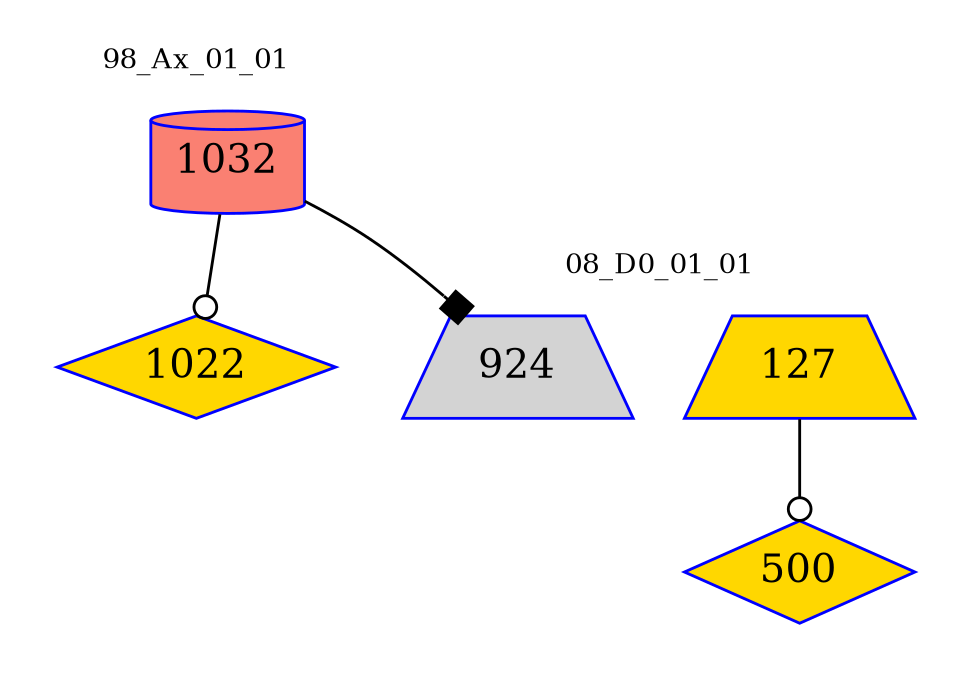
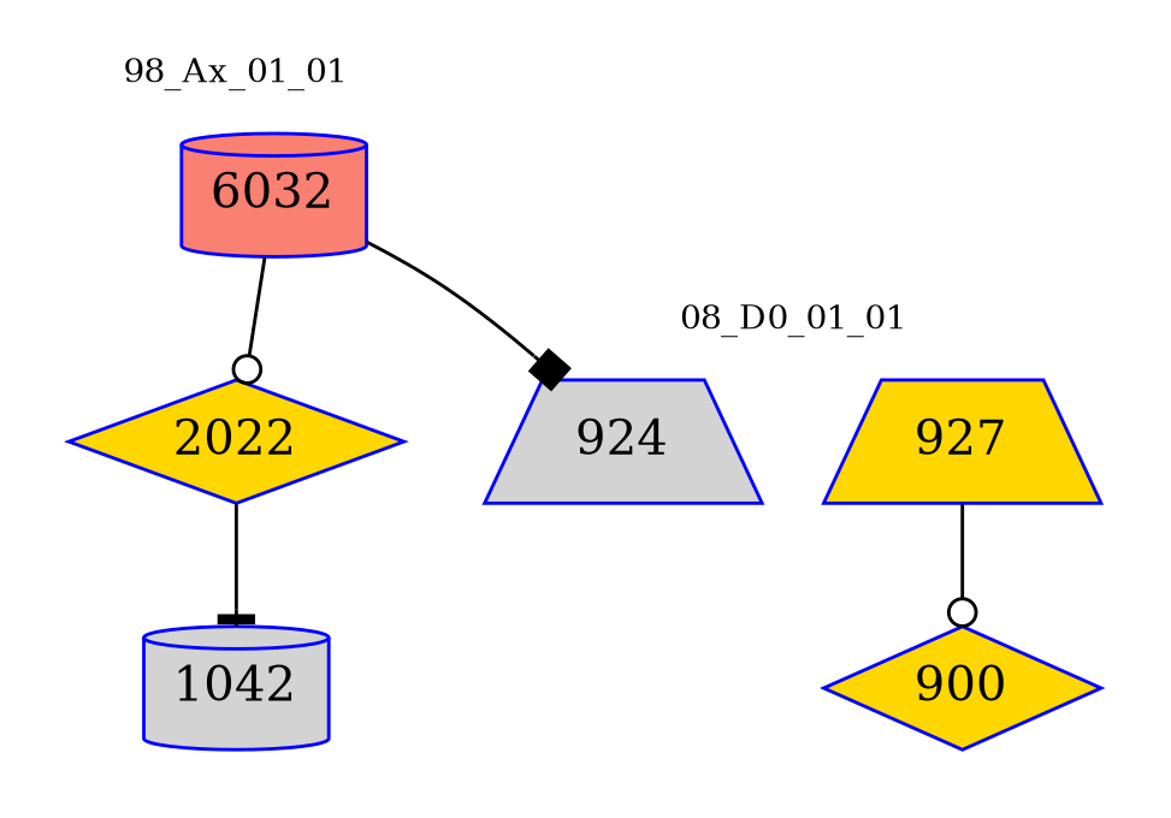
  digraph {
    node [color=blue fillcolor=gold shape=cylinder style=filled]
    edge [arrowhead=odot color=black]
-   n1 [fillcolor=salmon label=1032]
-   n2 [label=1022 shape=diamond]
-   n4 [label=127 shape=trapezium]
-   n5 [label=500 shape=diamond]
+   n1 [fillcolor=salmon label=6032]
+   n2 [label=2022 shape=diamond]
+   n3 [fillcolor=lightgrey label=1042]
+   n4 [label=927 shape=trapezium]
+   n5 [label=900 shape=diamond]
    n6 [fillcolor=lightgrey label=924 shape=trapezium]
    subgraph cluster_1 {
      color=white
      fontsize=10
      label="98_Ax_01_01"
      n1
      n2
+     n3
    }
    subgraph cluster_2 {
      color=white
      fontsize=10
      label="08_D0_01_01"
      n4
      n5
      n6
    }
    n1 -> n2
    n1 -> n6 [arrowhead=box]
+   n2 -> n3 [arrowhead=tee]
    n4 -> n5
  }
